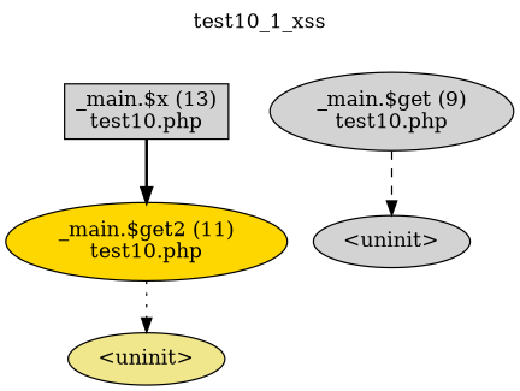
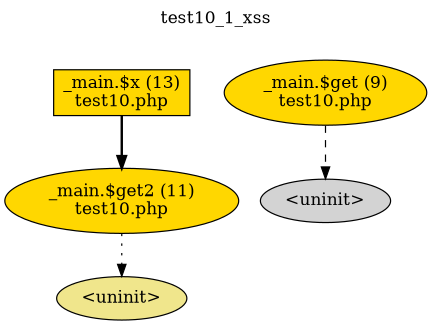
  digraph {
    label=test10_1_xss
    labelloc=t
    node [fillcolor=lightgrey shape=ellipse style=filled]
-   n1 [label="_main.$x (13)\ntest10.php" shape=box]
+   n1 [fillcolor=gold label="_main.$x (13)\ntest10.php" shape=box]
    n2 [fillcolor=gold label="_main.$get2 (11)\ntest10.php"]
-   n3 [label="_main.$get (9)\ntest10.php"]
+   n3 [fillcolor=gold label="_main.$get (9)\ntest10.php"]
    n4 [label="<uninit>"]
    n5 [fillcolor=khaki label="<uninit>"]
    n1 -> n2 [style=bold]
    n2 -> n5 [style=dotted]
    n3 -> n4 [style=dashed]
  }
